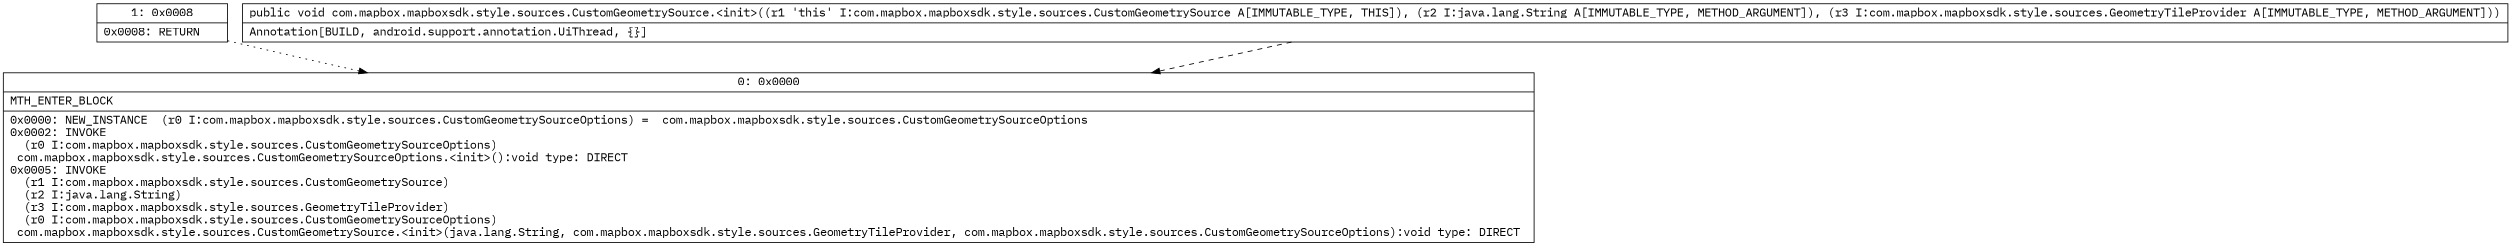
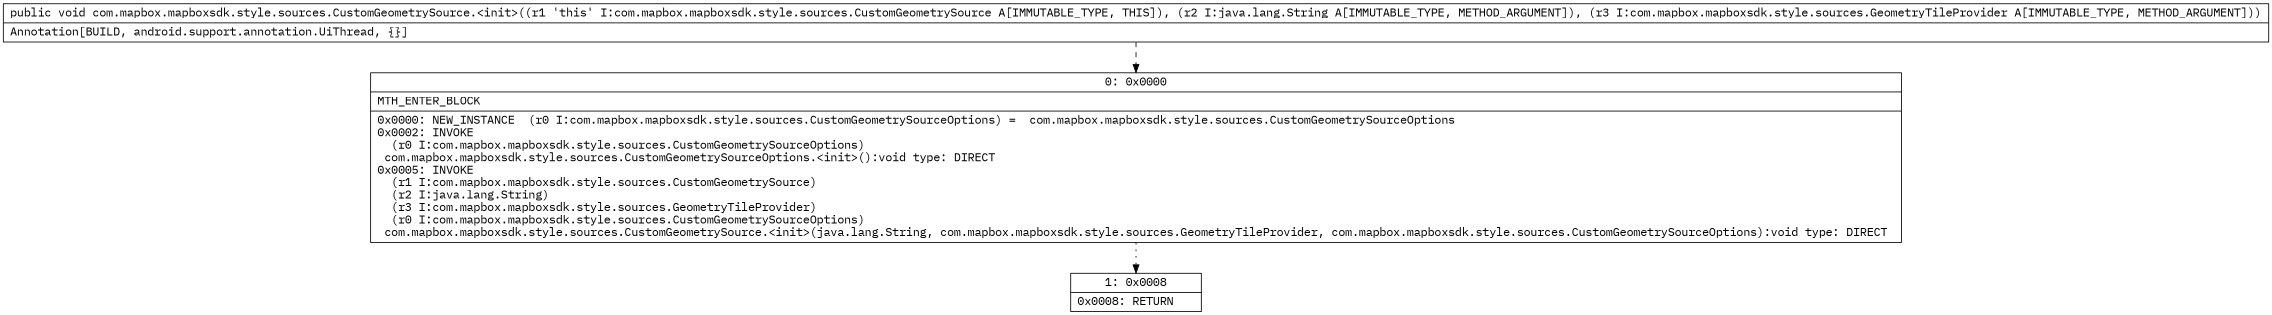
  digraph {
    fontname="IBM Plex Mono"
    node [shape=record fontname="IBM Plex Mono"]
    edge [fontname="IBM Plex Mono"]
    n1 [label="{0\:\ 0x0000|MTH_ENTER_BLOCK\l|0x0000: NEW_INSTANCE  (r0 I:com.mapbox.mapboxsdk.style.sources.CustomGeometrySourceOptions) =  com.mapbox.mapboxsdk.style.sources.CustomGeometrySourceOptions \l0x0002: INVOKE  \l  (r0 I:com.mapbox.mapboxsdk.style.sources.CustomGeometrySourceOptions)\l com.mapbox.mapboxsdk.style.sources.CustomGeometrySourceOptions.\<init\>():void type: DIRECT \l0x0005: INVOKE  \l  (r1 I:com.mapbox.mapboxsdk.style.sources.CustomGeometrySource)\l  (r2 I:java.lang.String)\l  (r3 I:com.mapbox.mapboxsdk.style.sources.GeometryTileProvider)\l  (r0 I:com.mapbox.mapboxsdk.style.sources.CustomGeometrySourceOptions)\l com.mapbox.mapboxsdk.style.sources.CustomGeometrySource.\<init\>(java.lang.String, com.mapbox.mapboxsdk.style.sources.GeometryTileProvider, com.mapbox.mapboxsdk.style.sources.CustomGeometrySourceOptions):void type: DIRECT \l}"]
    n2 [label="{1\:\ 0x0008|0x0008: RETURN   \l}"]
    n3 [label="{public void com.mapbox.mapboxsdk.style.sources.CustomGeometrySource.\<init\>((r1 'this' I:com.mapbox.mapboxsdk.style.sources.CustomGeometrySource A[IMMUTABLE_TYPE, THIS]), (r2 I:java.lang.String A[IMMUTABLE_TYPE, METHOD_ARGUMENT]), (r3 I:com.mapbox.mapboxsdk.style.sources.GeometryTileProvider A[IMMUTABLE_TYPE, METHOD_ARGUMENT]))  | Annotation[BUILD, android.support.annotation.UiThread, \{\}]\l}"]
-   n2 -> n1 [style=dotted]
+   n1 -> n2 [style=dotted]
    n3 -> n1 [style=dashed]
  }
